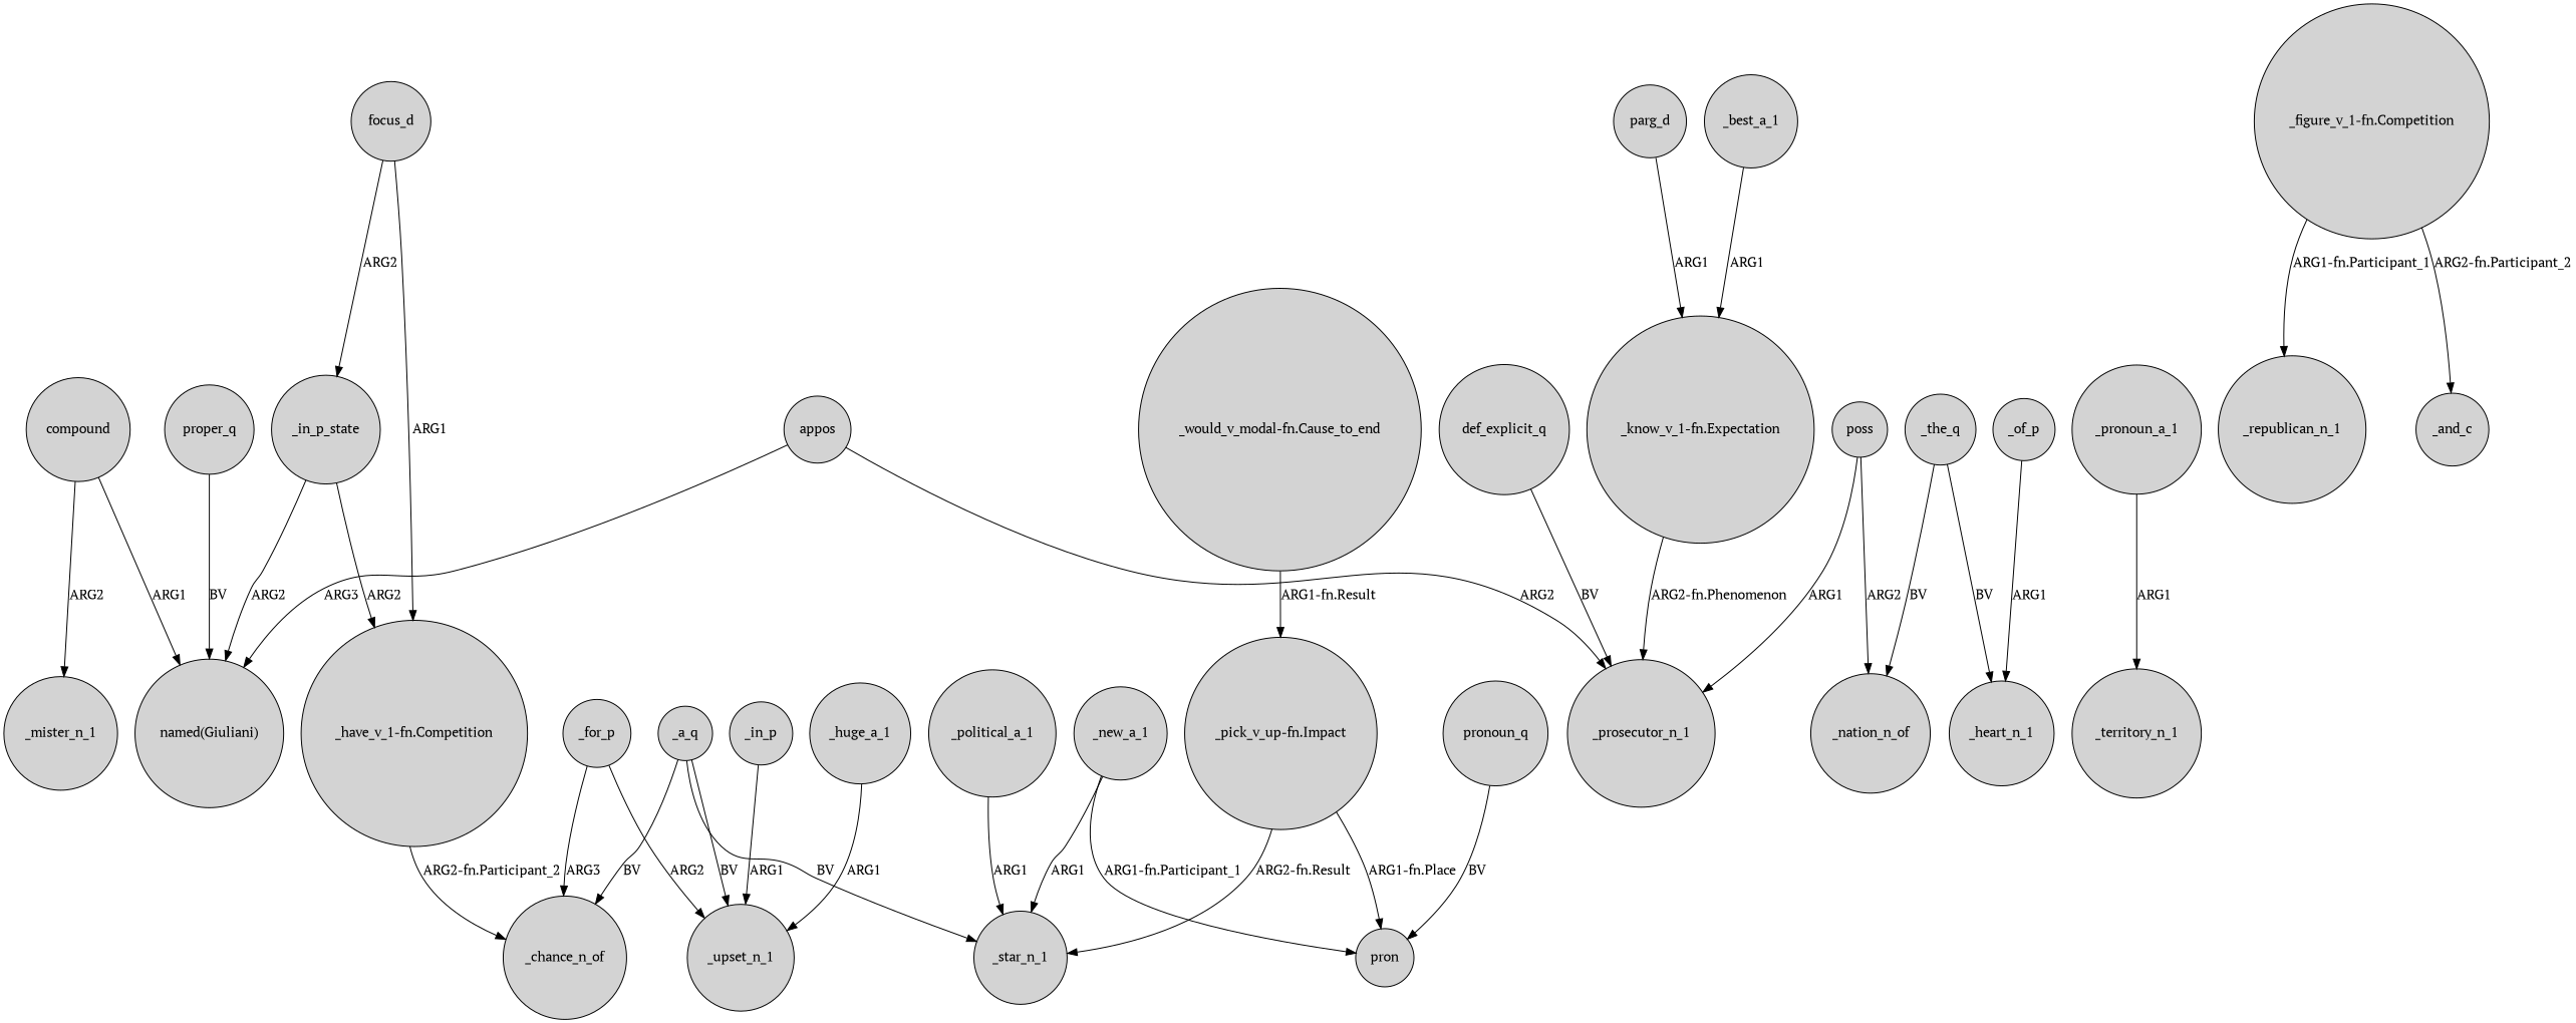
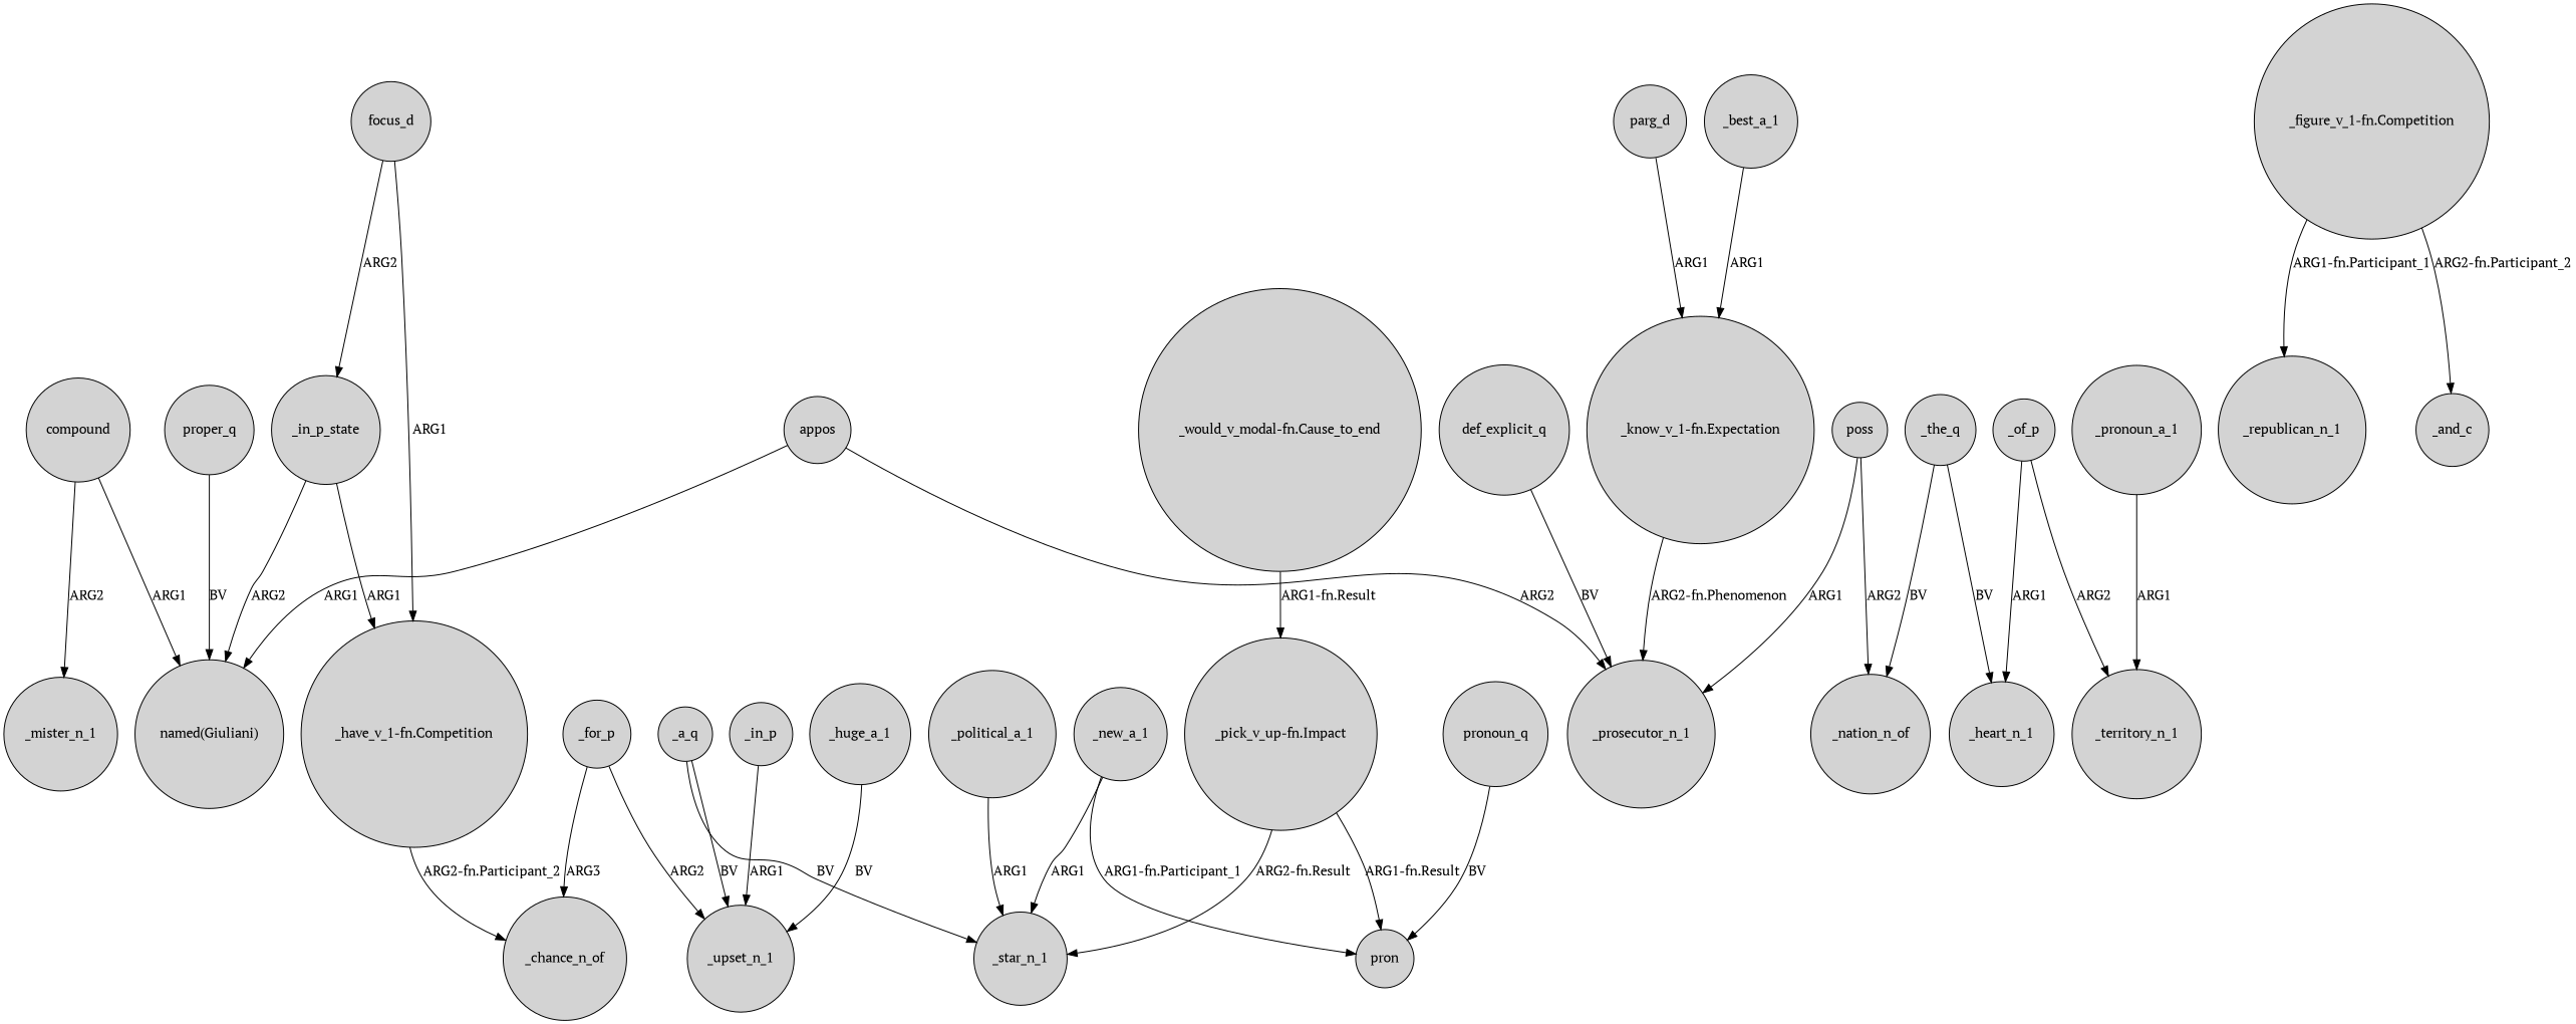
  digraph {
    fontname="PT Serif"
    node [fontname="PT Serif" shape=circle style=filled]
    edge [fontname="PT Serif"]
    compound
    "named(Giuliani)"
    _mister_n_1
    focus_d
    _in_p_state
    "_have_v_1-fn.Competition"
    _chance_n_of
    _of_p
    _territory_n_1
    _heart_n_1
    _the_q
    _nation_n_of
    _a_q
    _upset_n_1
    _star_n_1
    _new_a_1
    pron
    _in_p
    _huge_a_1
    _political_a_1
    parg_d
    "_know_v_1-fn.Expectation"
    _prosecutor_n_1
    _for_p
    pronoun_q
    poss
    appos
    proper_q
    "_figure_v_1-fn.Competition"
    _republican_n_1
    _and_c
    "_pick_v_up-fn.Impact"
    n33 [label=_pronoun_a_1]
    def_explicit_q
    "_would_v_modal-fn.Cause_to_end"
    _best_a_1
    compound -> "named(Giuliani)" [label=ARG1]
    compound -> _mister_n_1 [label=ARG2]
    focus_d -> _in_p_state [label=ARG2]
    focus_d -> "_have_v_1-fn.Competition" [label=ARG1]
    _in_p_state -> "named(Giuliani)" [label=ARG2]
-   _in_p_state -> "_have_v_1-fn.Competition" [label=ARG2]
+   _in_p_state -> "_have_v_1-fn.Competition" [label=ARG1]
    "_have_v_1-fn.Competition" -> _chance_n_of [label="ARG2-fn.Participant_2"]
+   _of_p -> _territory_n_1 [label=ARG2]
    _of_p -> _heart_n_1 [label=ARG1]
    _the_q -> _heart_n_1 [label=BV]
    _the_q -> _nation_n_of [label=BV]
-   _a_q -> _chance_n_of [label=BV]
    _a_q -> _upset_n_1 [label=BV]
    _a_q -> _star_n_1 [label=BV]
    _new_a_1 -> _star_n_1 [label=ARG1]
    _new_a_1 -> pron [label="ARG1-fn.Participant_1"]
    _in_p -> _upset_n_1 [label=ARG1]
-   _huge_a_1 -> _upset_n_1 [label=ARG1]
+   _huge_a_1 -> _upset_n_1 [label=BV]
    _political_a_1 -> _star_n_1 [label=ARG1]
    parg_d -> "_know_v_1-fn.Expectation" [label=ARG1]
    "_know_v_1-fn.Expectation" -> _prosecutor_n_1 [label="ARG2-fn.Phenomenon"]
    _for_p -> _chance_n_of [label=ARG3]
    _for_p -> _upset_n_1 [label=ARG2]
    pronoun_q -> pron [label=BV]
    poss -> _nation_n_of [label=ARG2]
    poss -> _prosecutor_n_1 [label=ARG1]
-   appos -> "named(Giuliani)" [label=ARG3]
+   appos -> "named(Giuliani)" [label=ARG1]
    appos -> _prosecutor_n_1 [label=ARG2]
    proper_q -> "named(Giuliani)" [label=BV]
    "_figure_v_1-fn.Competition" -> _republican_n_1 [label="ARG1-fn.Participant_1"]
    "_figure_v_1-fn.Competition" -> _and_c [label="ARG2-fn.Participant_2"]
    "_pick_v_up-fn.Impact" -> _star_n_1 [label="ARG2-fn.Result"]
-   "_pick_v_up-fn.Impact" -> pron [label="ARG1-fn.Place"]
+   "_pick_v_up-fn.Impact" -> pron [label="ARG1-fn.Result"]
    n33 -> _territory_n_1 [label=ARG1]
    def_explicit_q -> _prosecutor_n_1 [label=BV]
    "_would_v_modal-fn.Cause_to_end" -> "_pick_v_up-fn.Impact" [label="ARG1-fn.Result"]
    _best_a_1 -> "_know_v_1-fn.Expectation" [label=ARG1]
  }
